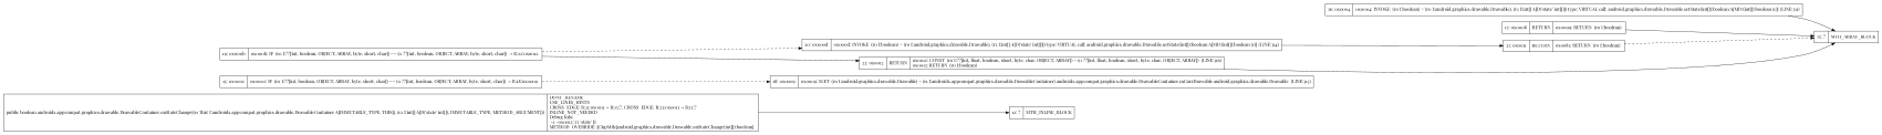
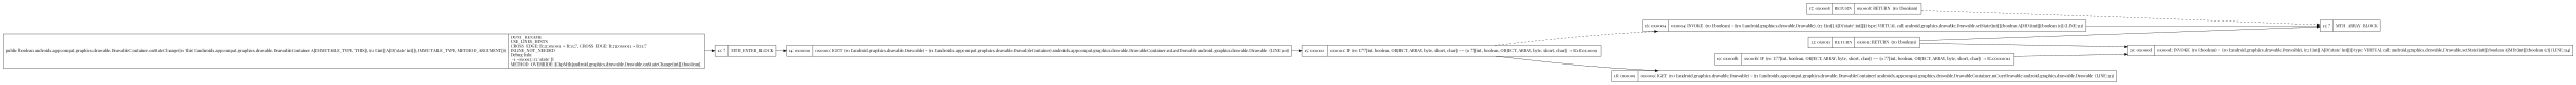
  digraph {
    fontname="Playfair Display"
    rankdir=LR
    node [fontname="Playfair Display" shape=record]
    edge [fontname="Playfair Display"]
-   n1 [label="{12\:\ ?|MTH_INLINE_BLOCK\l}"]
+   n1 [label="{12\:\ ?|MTH_ENTER_BLOCK\l}"]
+   n2 [label="{14\:\ 0x0000|0x0000: IGET  (r0 I:android.graphics.drawable.Drawable) = (r1 I:androidx.appcompat.graphics.drawable.DrawableContainer) androidx.appcompat.graphics.drawable.DrawableContainer.mLastDrawable android.graphics.drawable.Drawable  (LINE:310)\l}"]
    n3 [label="{15\:\ 0x0002|0x0002: IF  (r0 I:??[int, boolean, OBJECT, ARRAY, byte, short, char]) == (0 ??[int, boolean, OBJECT, ARRAY, byte, short, char])  \-\> B:18:0x0009 \l}"]
    n4 [label="{16\:\ 0x0004|0x0004: INVOKE  (r0 I:boolean) = (r0 I:android.graphics.drawable.Drawable), (r2 I:int[] A[D('state' int[])]) type: VIRTUAL call: android.graphics.drawable.Drawable.setState(int[]):boolean A[MD:(int[]):boolean (c)] (LINE:311)\l}"]
    n5 [label="{18\:\ 0x0009|0x0009: IGET  (r0 I:android.graphics.drawable.Drawable) = (r1 I:androidx.appcompat.graphics.drawable.DrawableContainer) androidx.appcompat.graphics.drawable.DrawableContainer.mCurrDrawable android.graphics.drawable.Drawable  (LINE:313)\l}"]
    n6 [label="{13\:\ ?|MTH_ARRAY_BLOCK\l}"]
-   n7 [label="{17\:\ 0x0008|RETURN\l|0x0009: RETURN  (r0 I:boolean) \l}"]
+   n7 [label="{17\:\ 0x0008|RETURN\l|0x0008: RETURN  (r0 I:boolean) \l}"]
    n8 [label="{19\:\ 0x000b|0x000b: IF  (r0 I:??[int, boolean, OBJECT, ARRAY, byte, short, char]) == (0 ??[int, boolean, OBJECT, ARRAY, byte, short, char])  \-\> B:22:0x0012 \l}"]
    n9 [label="{20\:\ 0x000d|0x000d: INVOKE  (r0 I:boolean) = (r0 I:android.graphics.drawable.Drawable), (r2 I:int[] A[D('state' int[])]) type: VIRTUAL call: android.graphics.drawable.Drawable.setState(int[]):boolean A[MD:(int[]):boolean (c)] (LINE:314)\l}"]
-   n10 [label="{22\:\ 0x0012|RETURN\l|0x0012: CONST  (r0 I:??[int, float, boolean, short, byte, char, OBJECT, ARRAY]) = (0 ??[int, float, boolean, short, byte, char, OBJECT, ARRAY])  (LINE:316)\l0x0013: RETURN  (r0 I:boolean) \l}"]
-   n11 [label="{21\:\ 0x0011|RETURN\l|0x0081: RETURN  (r0 I:boolean) \l}"]
+   n11 [label="{21\:\ 0x0011|RETURN\l|0x0011: RETURN  (r0 I:boolean) \l}"]
    n12 [label="{public boolean androidx.appcompat.graphics.drawable.DrawableContainer.onStateChange((r1 'this' I:androidx.appcompat.graphics.drawable.DrawableContainer A[IMMUTABLE_TYPE, THIS]), (r2 I:int[] A[D('state' int[]), IMMUTABLE_TYPE, METHOD_ARGUMENT]))  | DONT_RENAME\lUSE_LINES_HINTS\lCROSS_EDGE: B:21:0x0011 \-\> B:13:?, CROSS_EDGE: B:23:0x0013 \-\> B:13:?\lINLINE_NOT_NEEDED\lDebug Info:\l  \-1 \-0x0013: r2 'state' [I\lMETHOD_OVERRIDE: [ClspMth\{android.graphics.drawable.Drawable.onStateChange(int[]):boolean\}]\l}"]
-   n3 -> n5 [style=dashed]
+   n1 -> n2
+   n2 -> n3
+   n3 -> n4 [style=dashed]
+   n3 -> n5
    n4 -> n6
-   n7 -> n6
-   n8 -> n9 [style=dashed]
-   n8 -> n10
-   n9 -> n11
-   n10 -> n6
-   n11 -> n6 [style=dashed]
+   n7 -> n6 [style=dashed]
+   n8 -> n9 [style=solid]
+   n11 -> n9
+   n11 -> n6
    n12 -> n1
  }
